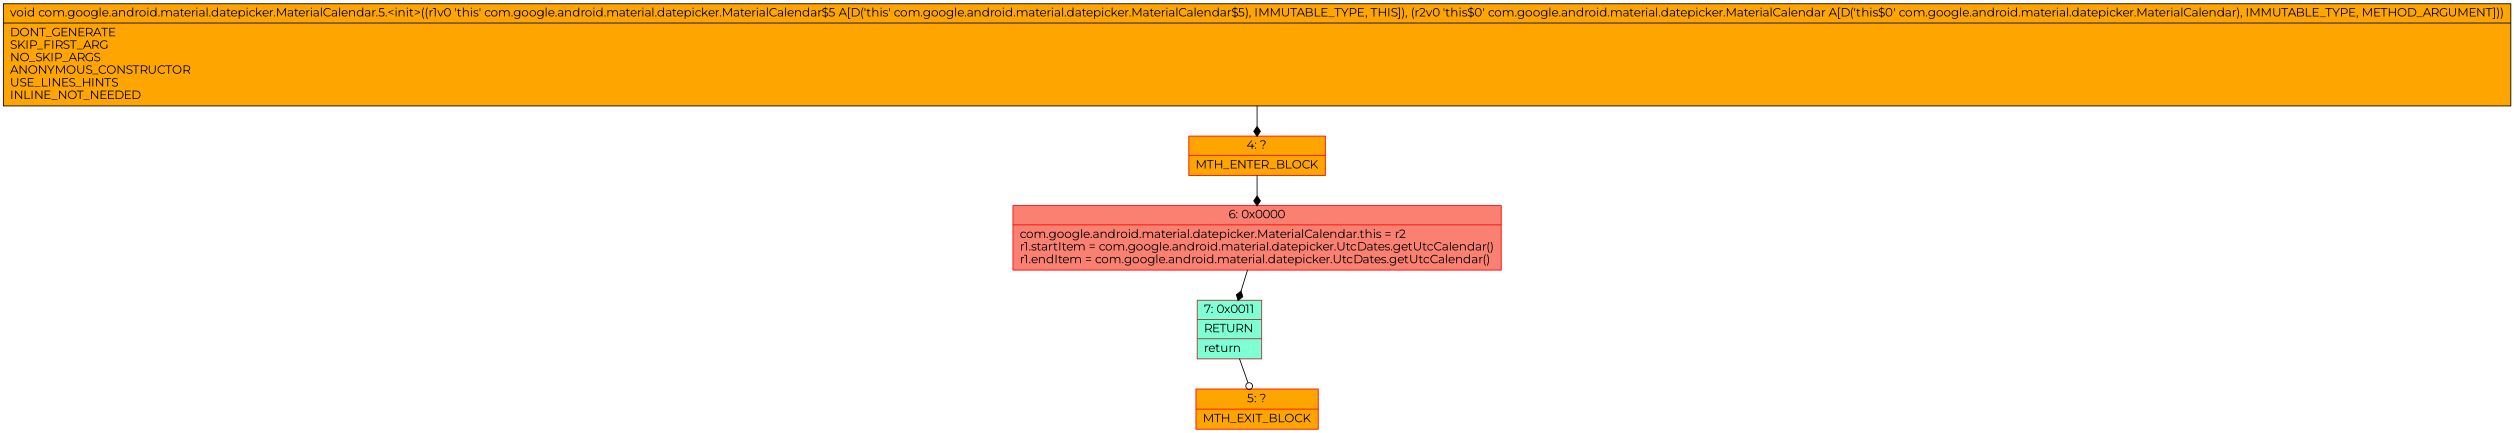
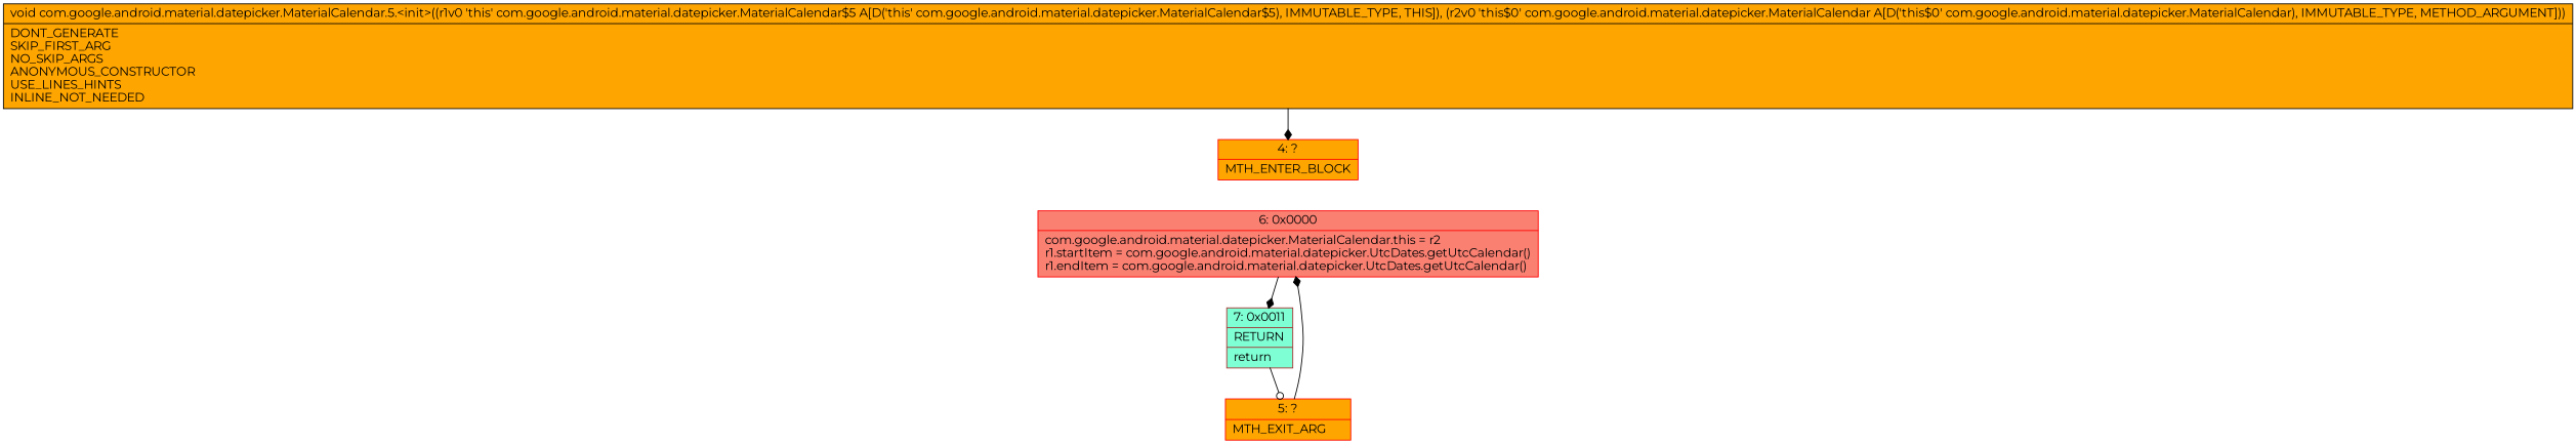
  digraph {
    fontname=Montserrat
    node [color=red fillcolor=orange fontname=Montserrat shape=record style=filled]
    edge [arrowhead=diamond fontname=Montserrat]
    n1 [label="{4\:\ ?|MTH_ENTER_BLOCK\l}"]
    n2 [fillcolor=salmon label="{6\:\ 0x0000|com.google.android.material.datepicker.MaterialCalendar.this = r2\lr1.startItem = com.google.android.material.datepicker.UtcDates.getUtcCalendar()\lr1.endItem = com.google.android.material.datepicker.UtcDates.getUtcCalendar()\l}"]
    n3 [color=brown fillcolor=aquamarine label="{7\:\ 0x0011|RETURN\l|return\l}"]
-   n4 [label="{5\:\ ?|MTH_EXIT_BLOCK\l}"]
+   n4 [label="{5\:\ ?|MTH_EXIT_ARG\l}"]
    n5 [color=black label="{void com.google.android.material.datepicker.MaterialCalendar.5.\<init\>((r1v0 'this' com.google.android.material.datepicker.MaterialCalendar$5 A[D('this' com.google.android.material.datepicker.MaterialCalendar$5), IMMUTABLE_TYPE, THIS]), (r2v0 'this$0' com.google.android.material.datepicker.MaterialCalendar A[D('this$0' com.google.android.material.datepicker.MaterialCalendar), IMMUTABLE_TYPE, METHOD_ARGUMENT]))  | DONT_GENERATE\lSKIP_FIRST_ARG\lNO_SKIP_ARGS\lANONYMOUS_CONSTRUCTOR\lUSE_LINES_HINTS\lINLINE_NOT_NEEDED\l}"]
-   n1 -> n2
+   n4 -> n2
    n2 -> n3
    n3 -> n4 [arrowhead=odot]
    n5 -> n1
  }
